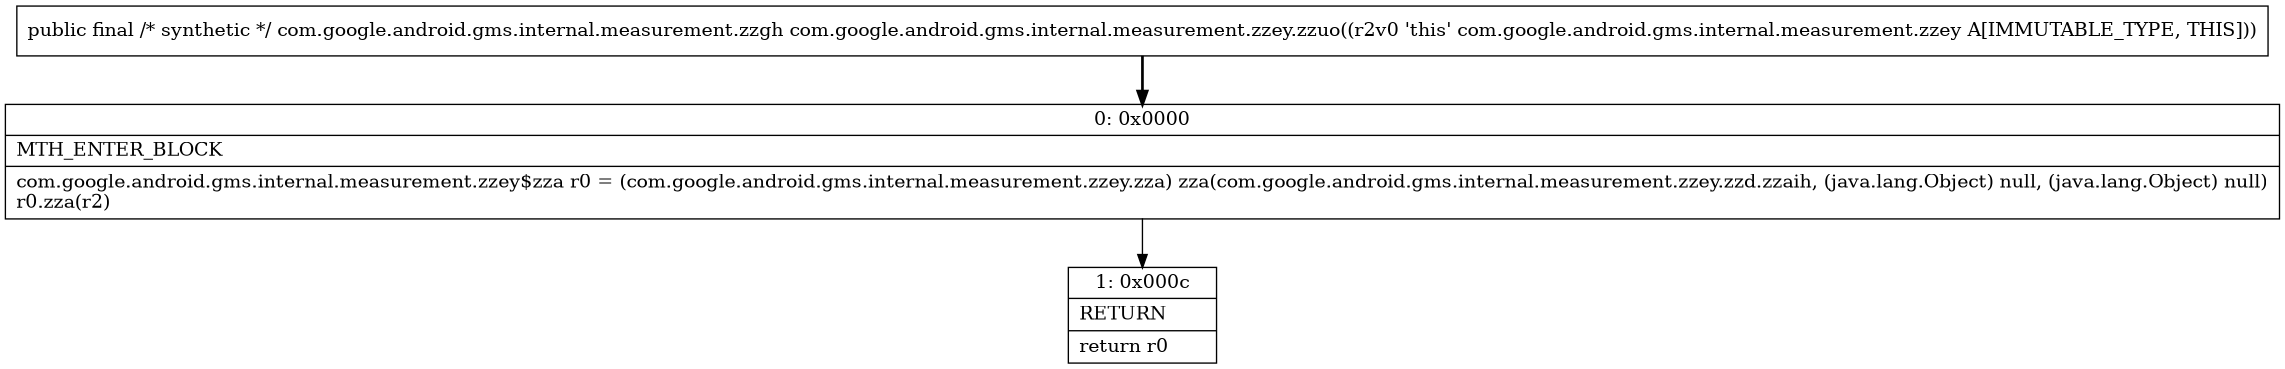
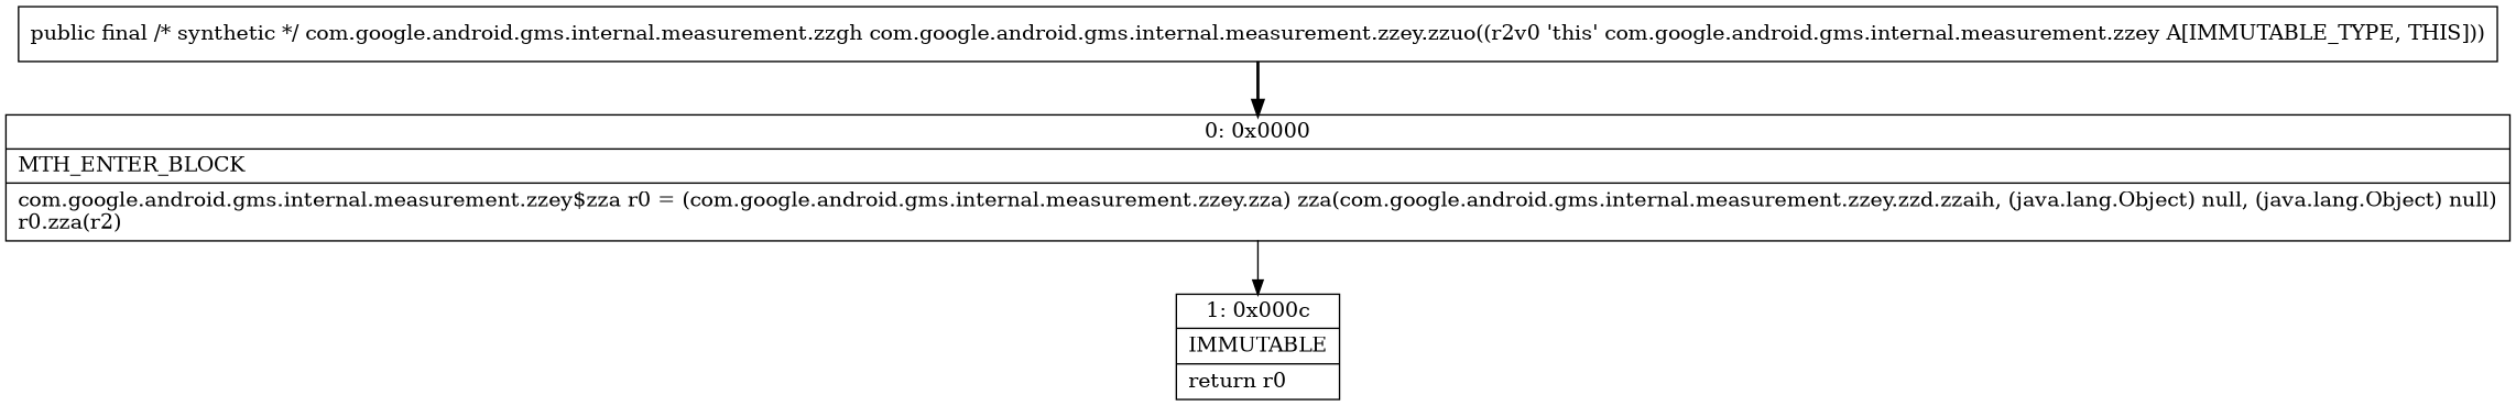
  digraph {
    node [shape=record]
    n1 [label="{0\:\ 0x0000|MTH_ENTER_BLOCK\l|com.google.android.gms.internal.measurement.zzey$zza r0 = (com.google.android.gms.internal.measurement.zzey.zza) zza(com.google.android.gms.internal.measurement.zzey.zzd.zzaih, (java.lang.Object) null, (java.lang.Object) null)\lr0.zza(r2)\l}"]
-   n2 [label="{1\:\ 0x000c|RETURN\l|return r0\l}"]
+   n2 [label="{1\:\ 0x000c|IMMUTABLE\l|return r0\l}"]
    n3 [label="{public final \/* synthetic *\/ com.google.android.gms.internal.measurement.zzgh com.google.android.gms.internal.measurement.zzey.zzuo((r2v0 'this' com.google.android.gms.internal.measurement.zzey A[IMMUTABLE_TYPE, THIS])) }"]
    n1 -> n2 [style=solid]
    n3 -> n1 [style=bold]
  }
